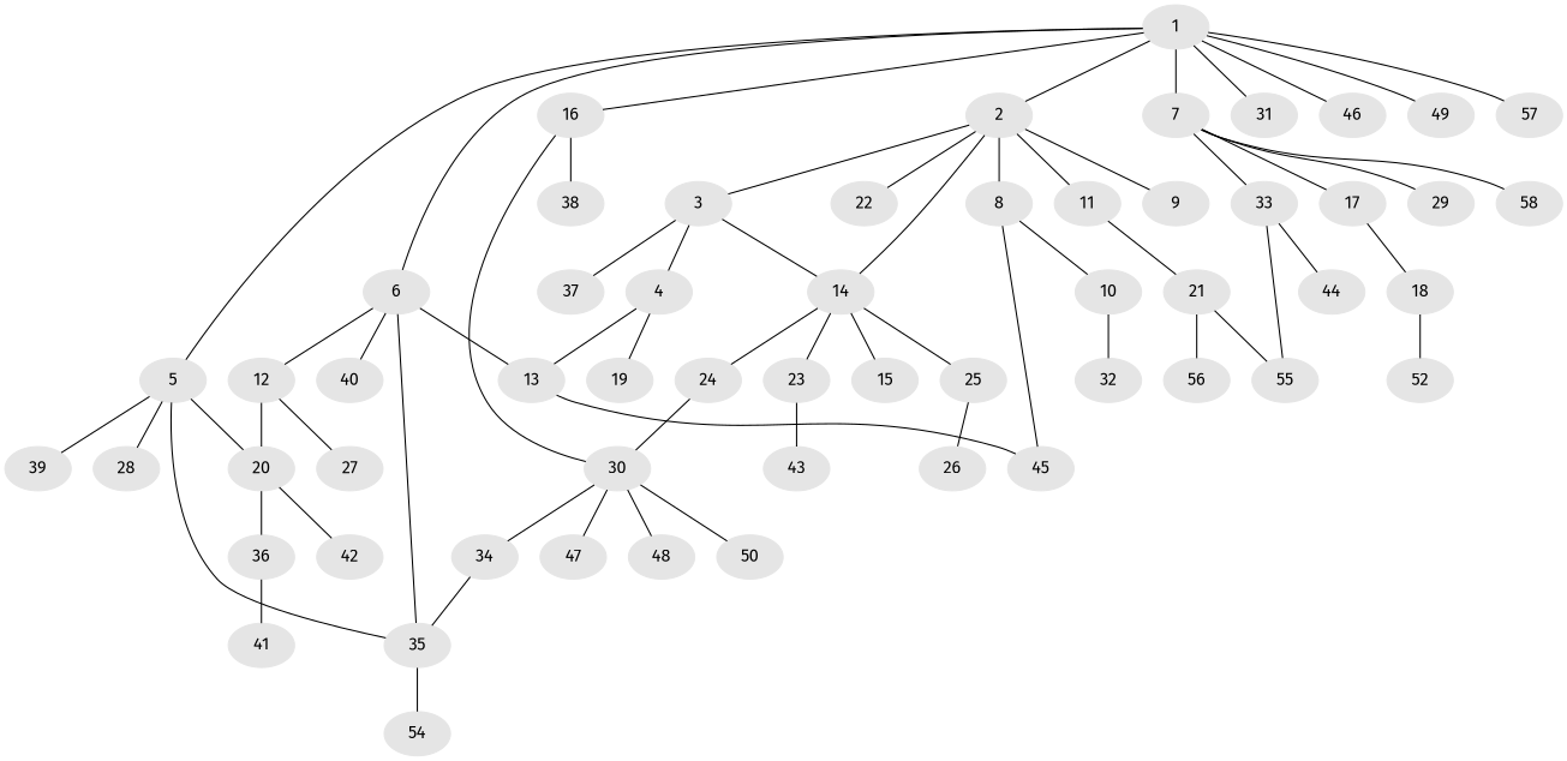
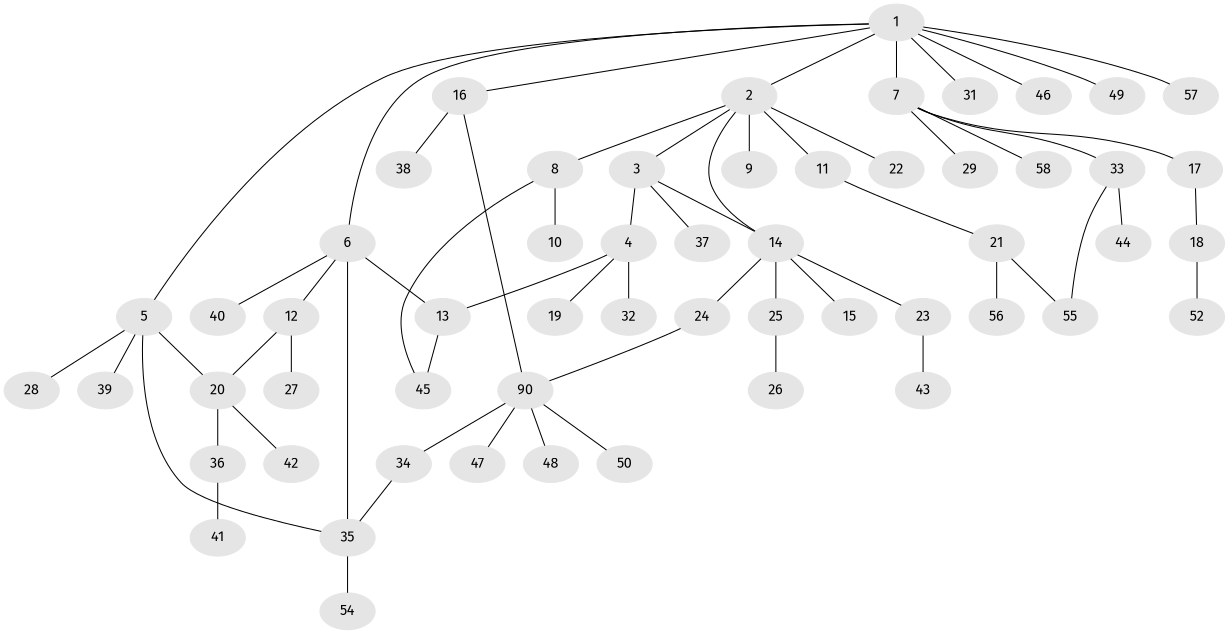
  graph {
    fontname="Fira Sans"
    node [color=gray90 fontname="Fira Sans" style=filled]
    edge [fontname="Fira Sans"]
    1
    2
    5
    6
    7
    16
    31
    46
    49
    n10 [label=57]
    3
    8
    9
    11
    14
    22
    20
    28
    35
    39
    13
    12
    40
    17
    29
    33
    n27 [label=58]
-   30
+   30 [label=90]
    38
    4
    37
    10
    45
    21
    15
    23
    24
    25
    19
    32
    42
    36
    54
    27
    18
    55
    44
    56
    43
    26
    34
    47
    48
    50
    52
    41
    1 -- 2
    1 -- 5
    1 -- 6
    1 -- 7
    1 -- 16
    1 -- 31
    1 -- 46
    1 -- 49
    1 -- n10
    2 -- 3
    2 -- 8
    2 -- 9
    2 -- 11
    2 -- 14
    2 -- 22
    5 -- 20
    5 -- 28
    5 -- 35
    5 -- 39
    6 -- 35
    6 -- 13
    6 -- 12
    6 -- 40
    7 -- 17
    7 -- 29
    7 -- 33
    7 -- n27
    16 -- 30
    16 -- 38
    3 -- 14
    3 -- 4
    3 -- 37
    8 -- 10
    8 -- 45
    11 -- 21
    14 -- 15
    14 -- 23
    14 -- 24
    14 -- 25
    20 -- 42
    20 -- 36
    35 -- 54
    13 -- 45
    12 -- 20
    12 -- 27
    17 -- 18
    33 -- 55
    33 -- 44
    30 -- 34
    30 -- 47
    30 -- 48
    30 -- 50
    4 -- 13
    4 -- 19
-   10 -- 32
+   4 -- 32
    21 -- 55
    21 -- 56
    23 -- 43
    24 -- 30
    25 -- 26
    36 -- 41
    18 -- 52
    34 -- 35
  }
